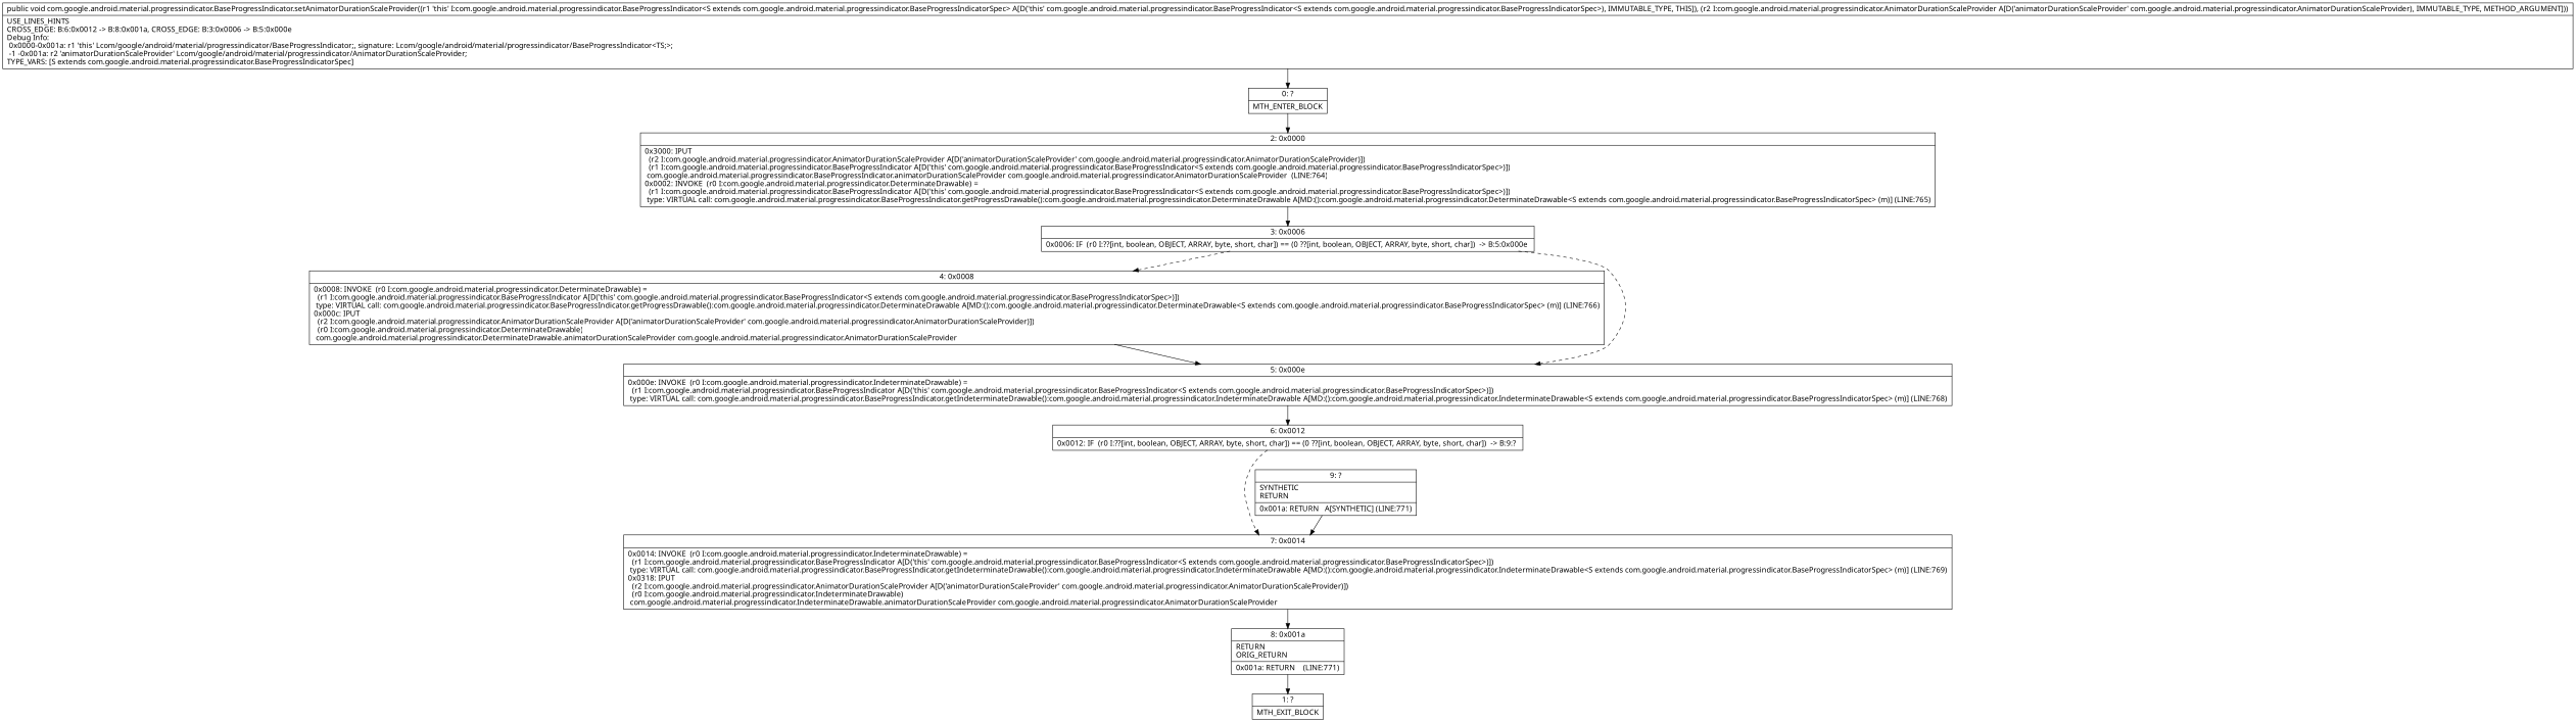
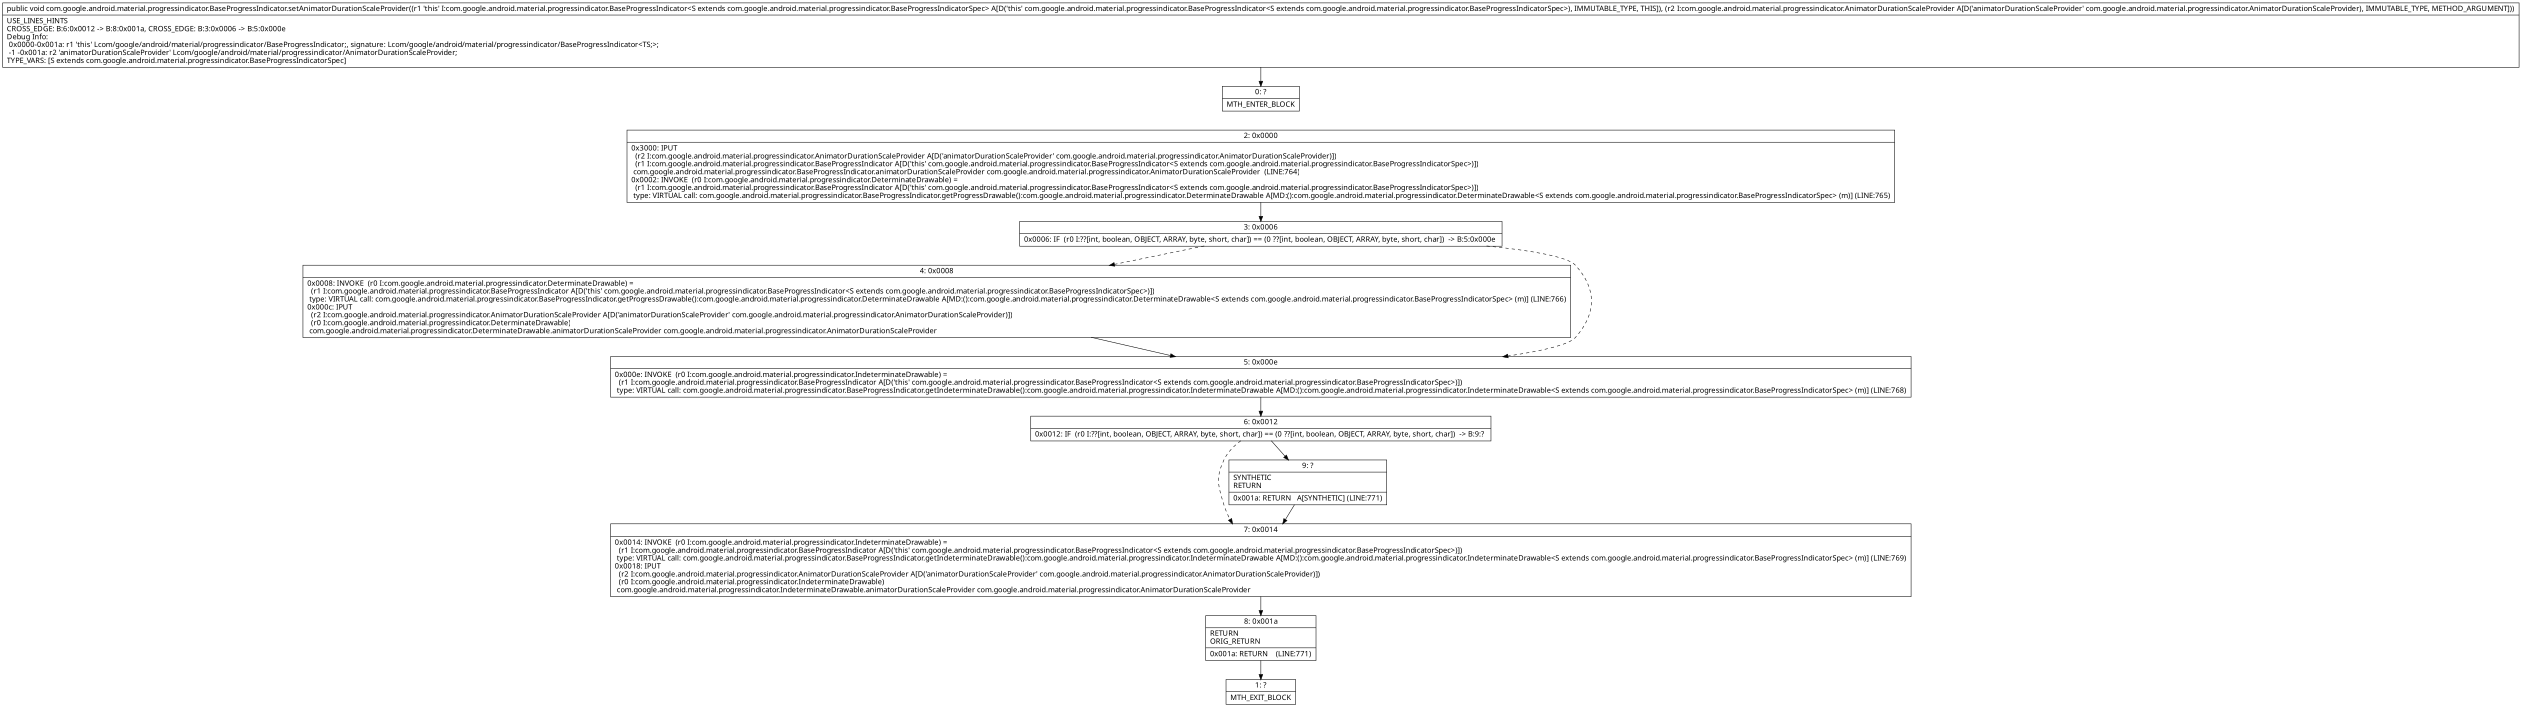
  digraph {
    fontname="Noto Sans"
    node [fontname="Noto Sans" shape=record]
    edge [fontname="Noto Sans"]
    n1 [label="{0\:\ ?|MTH_ENTER_BLOCK\l}"]
    n2 [label="{2\:\ 0x0000|0x3000: IPUT  \l  (r2 I:com.google.android.material.progressindicator.AnimatorDurationScaleProvider A[D('animatorDurationScaleProvider' com.google.android.material.progressindicator.AnimatorDurationScaleProvider)])\l  (r1 I:com.google.android.material.progressindicator.BaseProgressIndicator A[D('this' com.google.android.material.progressindicator.BaseProgressIndicator\<S extends com.google.android.material.progressindicator.BaseProgressIndicatorSpec\>)])\l com.google.android.material.progressindicator.BaseProgressIndicator.animatorDurationScaleProvider com.google.android.material.progressindicator.AnimatorDurationScaleProvider  (LINE:764)\l0x0002: INVOKE  (r0 I:com.google.android.material.progressindicator.DeterminateDrawable) = \l  (r1 I:com.google.android.material.progressindicator.BaseProgressIndicator A[D('this' com.google.android.material.progressindicator.BaseProgressIndicator\<S extends com.google.android.material.progressindicator.BaseProgressIndicatorSpec\>)])\l type: VIRTUAL call: com.google.android.material.progressindicator.BaseProgressIndicator.getProgressDrawable():com.google.android.material.progressindicator.DeterminateDrawable A[MD:():com.google.android.material.progressindicator.DeterminateDrawable\<S extends com.google.android.material.progressindicator.BaseProgressIndicatorSpec\> (m)] (LINE:765)\l}"]
    n3 [label="{3\:\ 0x0006|0x0006: IF  (r0 I:??[int, boolean, OBJECT, ARRAY, byte, short, char]) == (0 ??[int, boolean, OBJECT, ARRAY, byte, short, char])  \-\> B:5:0x000e \l}"]
    n4 [label="{4\:\ 0x0008|0x0008: INVOKE  (r0 I:com.google.android.material.progressindicator.DeterminateDrawable) = \l  (r1 I:com.google.android.material.progressindicator.BaseProgressIndicator A[D('this' com.google.android.material.progressindicator.BaseProgressIndicator\<S extends com.google.android.material.progressindicator.BaseProgressIndicatorSpec\>)])\l type: VIRTUAL call: com.google.android.material.progressindicator.BaseProgressIndicator.getProgressDrawable():com.google.android.material.progressindicator.DeterminateDrawable A[MD:():com.google.android.material.progressindicator.DeterminateDrawable\<S extends com.google.android.material.progressindicator.BaseProgressIndicatorSpec\> (m)] (LINE:766)\l0x000c: IPUT  \l  (r2 I:com.google.android.material.progressindicator.AnimatorDurationScaleProvider A[D('animatorDurationScaleProvider' com.google.android.material.progressindicator.AnimatorDurationScaleProvider)])\l  (r0 I:com.google.android.material.progressindicator.DeterminateDrawable)\l com.google.android.material.progressindicator.DeterminateDrawable.animatorDurationScaleProvider com.google.android.material.progressindicator.AnimatorDurationScaleProvider \l}"]
    n5 [label="{5\:\ 0x000e|0x000e: INVOKE  (r0 I:com.google.android.material.progressindicator.IndeterminateDrawable) = \l  (r1 I:com.google.android.material.progressindicator.BaseProgressIndicator A[D('this' com.google.android.material.progressindicator.BaseProgressIndicator\<S extends com.google.android.material.progressindicator.BaseProgressIndicatorSpec\>)])\l type: VIRTUAL call: com.google.android.material.progressindicator.BaseProgressIndicator.getIndeterminateDrawable():com.google.android.material.progressindicator.IndeterminateDrawable A[MD:():com.google.android.material.progressindicator.IndeterminateDrawable\<S extends com.google.android.material.progressindicator.BaseProgressIndicatorSpec\> (m)] (LINE:768)\l}"]
    n6 [label="{6\:\ 0x0012|0x0012: IF  (r0 I:??[int, boolean, OBJECT, ARRAY, byte, short, char]) == (0 ??[int, boolean, OBJECT, ARRAY, byte, short, char])  \-\> B:9:? \l}"]
-   n7 [label="{7\:\ 0x0014|0x0014: INVOKE  (r0 I:com.google.android.material.progressindicator.IndeterminateDrawable) = \l  (r1 I:com.google.android.material.progressindicator.BaseProgressIndicator A[D('this' com.google.android.material.progressindicator.BaseProgressIndicator\<S extends com.google.android.material.progressindicator.BaseProgressIndicatorSpec\>)])\l type: VIRTUAL call: com.google.android.material.progressindicator.BaseProgressIndicator.getIndeterminateDrawable():com.google.android.material.progressindicator.IndeterminateDrawable A[MD:():com.google.android.material.progressindicator.IndeterminateDrawable\<S extends com.google.android.material.progressindicator.BaseProgressIndicatorSpec\> (m)] (LINE:769)\l0x0318: IPUT  \l  (r2 I:com.google.android.material.progressindicator.AnimatorDurationScaleProvider A[D('animatorDurationScaleProvider' com.google.android.material.progressindicator.AnimatorDurationScaleProvider)])\l  (r0 I:com.google.android.material.progressindicator.IndeterminateDrawable)\l com.google.android.material.progressindicator.IndeterminateDrawable.animatorDurationScaleProvider com.google.android.material.progressindicator.AnimatorDurationScaleProvider \l}"]
+   n7 [label="{7\:\ 0x0014|0x0014: INVOKE  (r0 I:com.google.android.material.progressindicator.IndeterminateDrawable) = \l  (r1 I:com.google.android.material.progressindicator.BaseProgressIndicator A[D('this' com.google.android.material.progressindicator.BaseProgressIndicator\<S extends com.google.android.material.progressindicator.BaseProgressIndicatorSpec\>)])\l type: VIRTUAL call: com.google.android.material.progressindicator.BaseProgressIndicator.getIndeterminateDrawable():com.google.android.material.progressindicator.IndeterminateDrawable A[MD:():com.google.android.material.progressindicator.IndeterminateDrawable\<S extends com.google.android.material.progressindicator.BaseProgressIndicatorSpec\> (m)] (LINE:769)\l0x0018: IPUT  \l  (r2 I:com.google.android.material.progressindicator.AnimatorDurationScaleProvider A[D('animatorDurationScaleProvider' com.google.android.material.progressindicator.AnimatorDurationScaleProvider)])\l  (r0 I:com.google.android.material.progressindicator.IndeterminateDrawable)\l com.google.android.material.progressindicator.IndeterminateDrawable.animatorDurationScaleProvider com.google.android.material.progressindicator.AnimatorDurationScaleProvider \l}"]
    n8 [label="{9\:\ ?|SYNTHETIC\lRETURN\l|0x001a: RETURN   A[SYNTHETIC] (LINE:771)\l}"]
    n9 [label="{8\:\ 0x001a|RETURN\lORIG_RETURN\l|0x001a: RETURN    (LINE:771)\l}"]
    n10 [label="{1\:\ ?|MTH_EXIT_BLOCK\l}"]
    n11 [label="{public void com.google.android.material.progressindicator.BaseProgressIndicator.setAnimatorDurationScaleProvider((r1 'this' I:com.google.android.material.progressindicator.BaseProgressIndicator\<S extends com.google.android.material.progressindicator.BaseProgressIndicatorSpec\> A[D('this' com.google.android.material.progressindicator.BaseProgressIndicator\<S extends com.google.android.material.progressindicator.BaseProgressIndicatorSpec\>), IMMUTABLE_TYPE, THIS]), (r2 I:com.google.android.material.progressindicator.AnimatorDurationScaleProvider A[D('animatorDurationScaleProvider' com.google.android.material.progressindicator.AnimatorDurationScaleProvider), IMMUTABLE_TYPE, METHOD_ARGUMENT]))  | USE_LINES_HINTS\lCROSS_EDGE: B:6:0x0012 \-\> B:8:0x001a, CROSS_EDGE: B:3:0x0006 \-\> B:5:0x000e\lDebug Info:\l  0x0000\-0x001a: r1 'this' Lcom\/google\/android\/material\/progressindicator\/BaseProgressIndicator;, signature: Lcom\/google\/android\/material\/progressindicator\/BaseProgressIndicator\<TS;\>;\l  \-1 \-0x001a: r2 'animatorDurationScaleProvider' Lcom\/google\/android\/material\/progressindicator\/AnimatorDurationScaleProvider;\lTYPE_VARS: [S extends com.google.android.material.progressindicator.BaseProgressIndicatorSpec]\l}"]
-   n1 -> n2
    n2 -> n3
    n3 -> n4 [style=dashed]
    n3 -> n5 [style=dashed]
    n4 -> n5
    n5 -> n6
    n6 -> n7 [style=dashed]
+   n6 -> n8
    n7 -> n9
    n8 -> n7
    n9 -> n10
    n11 -> n1
  }
